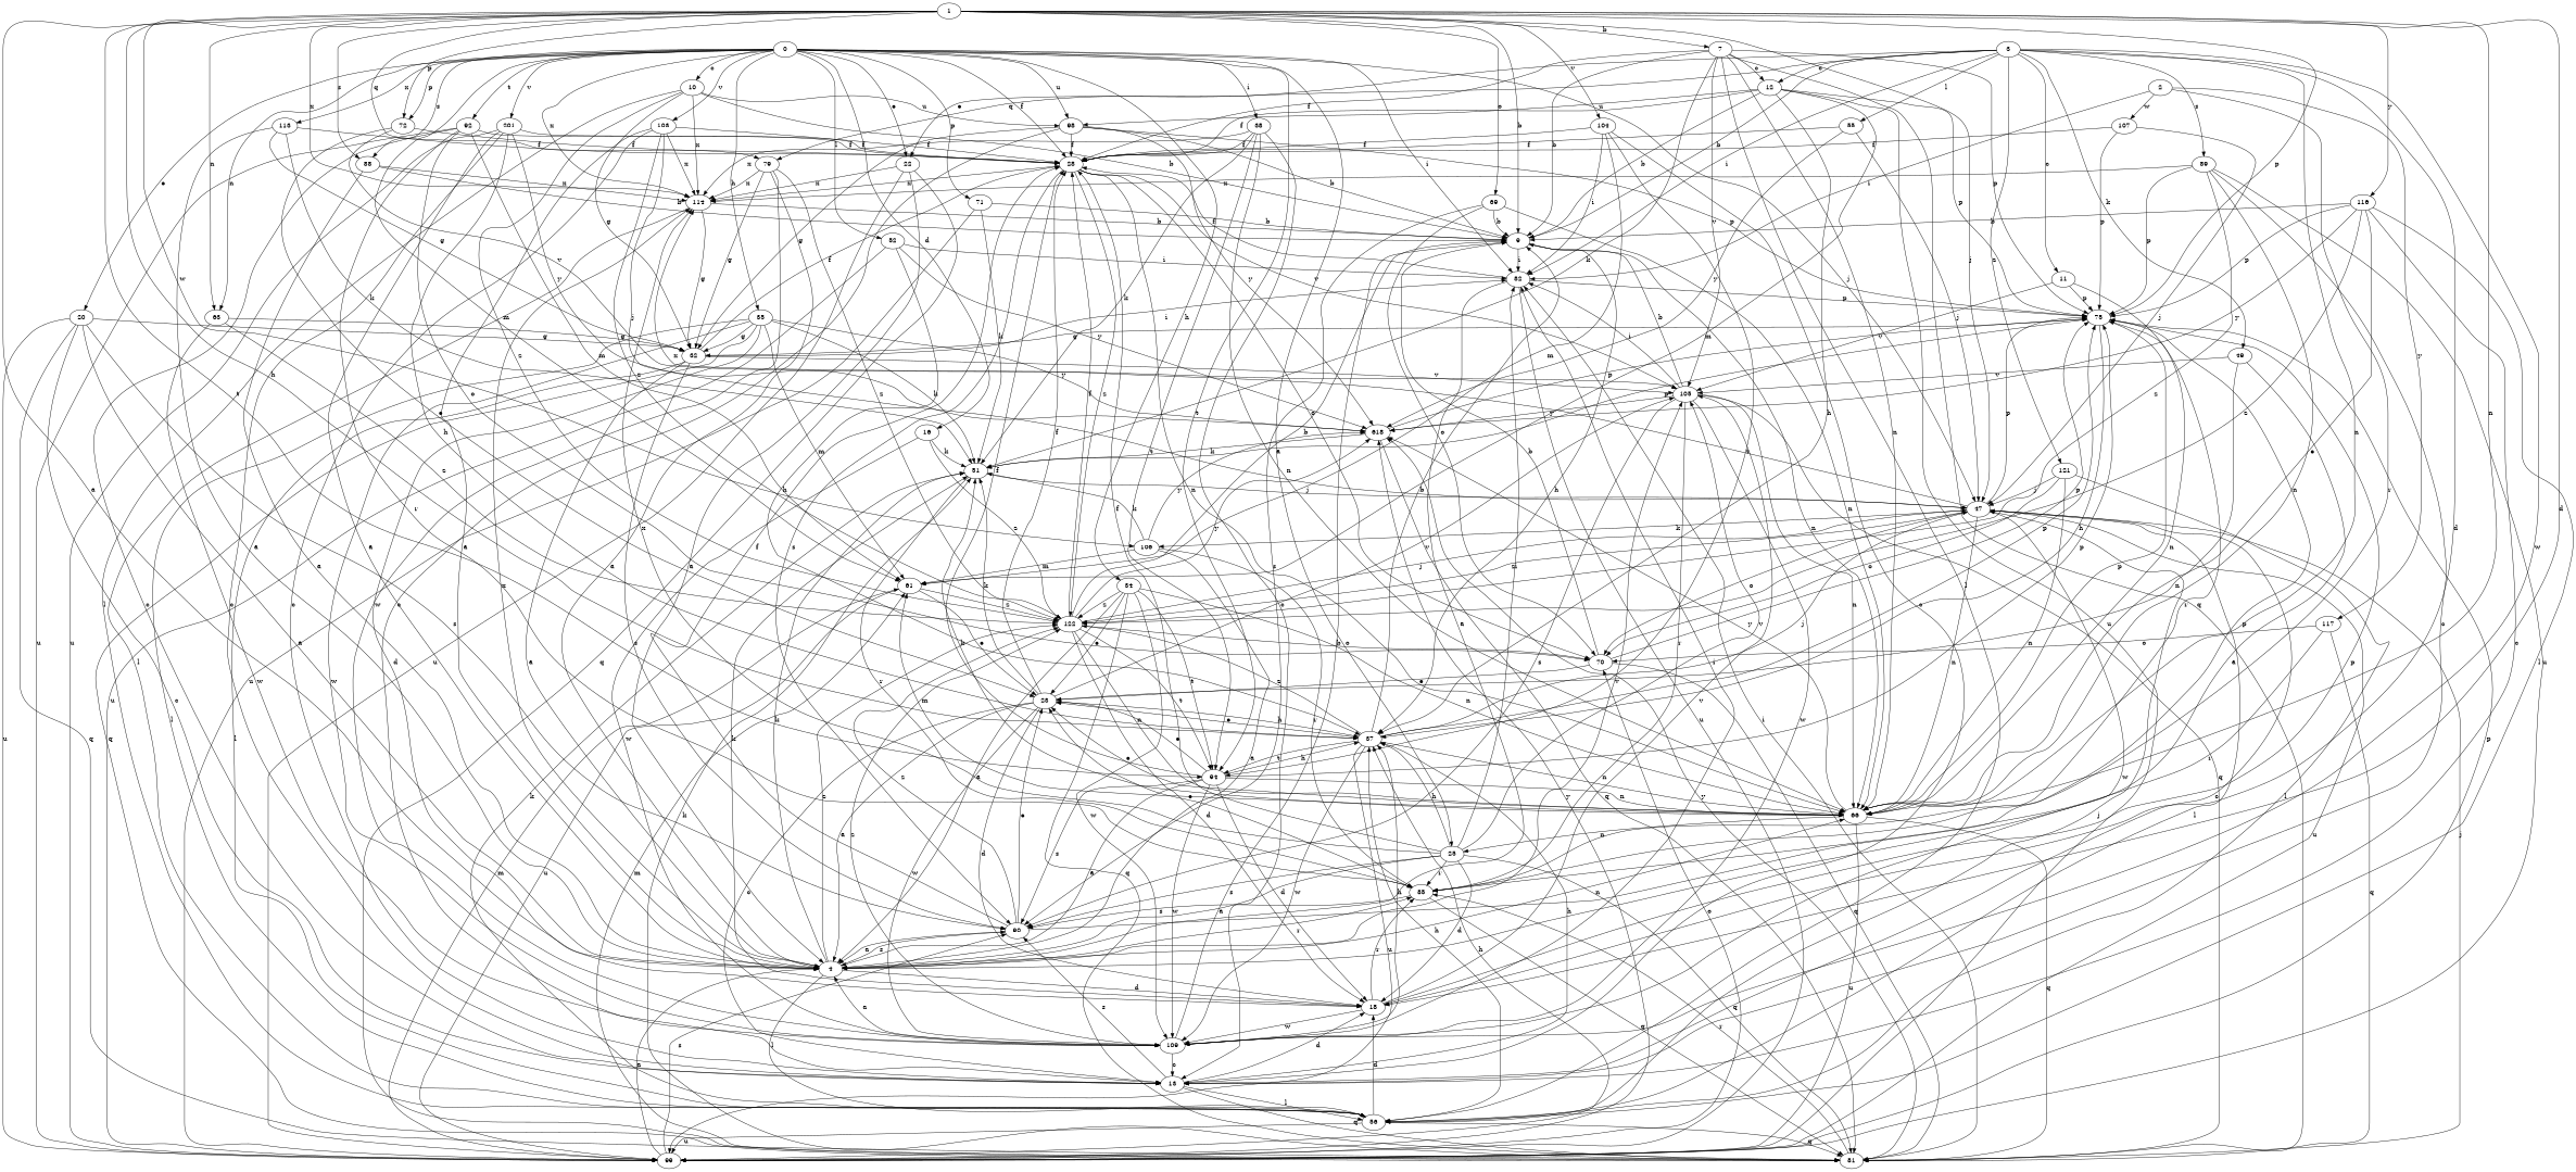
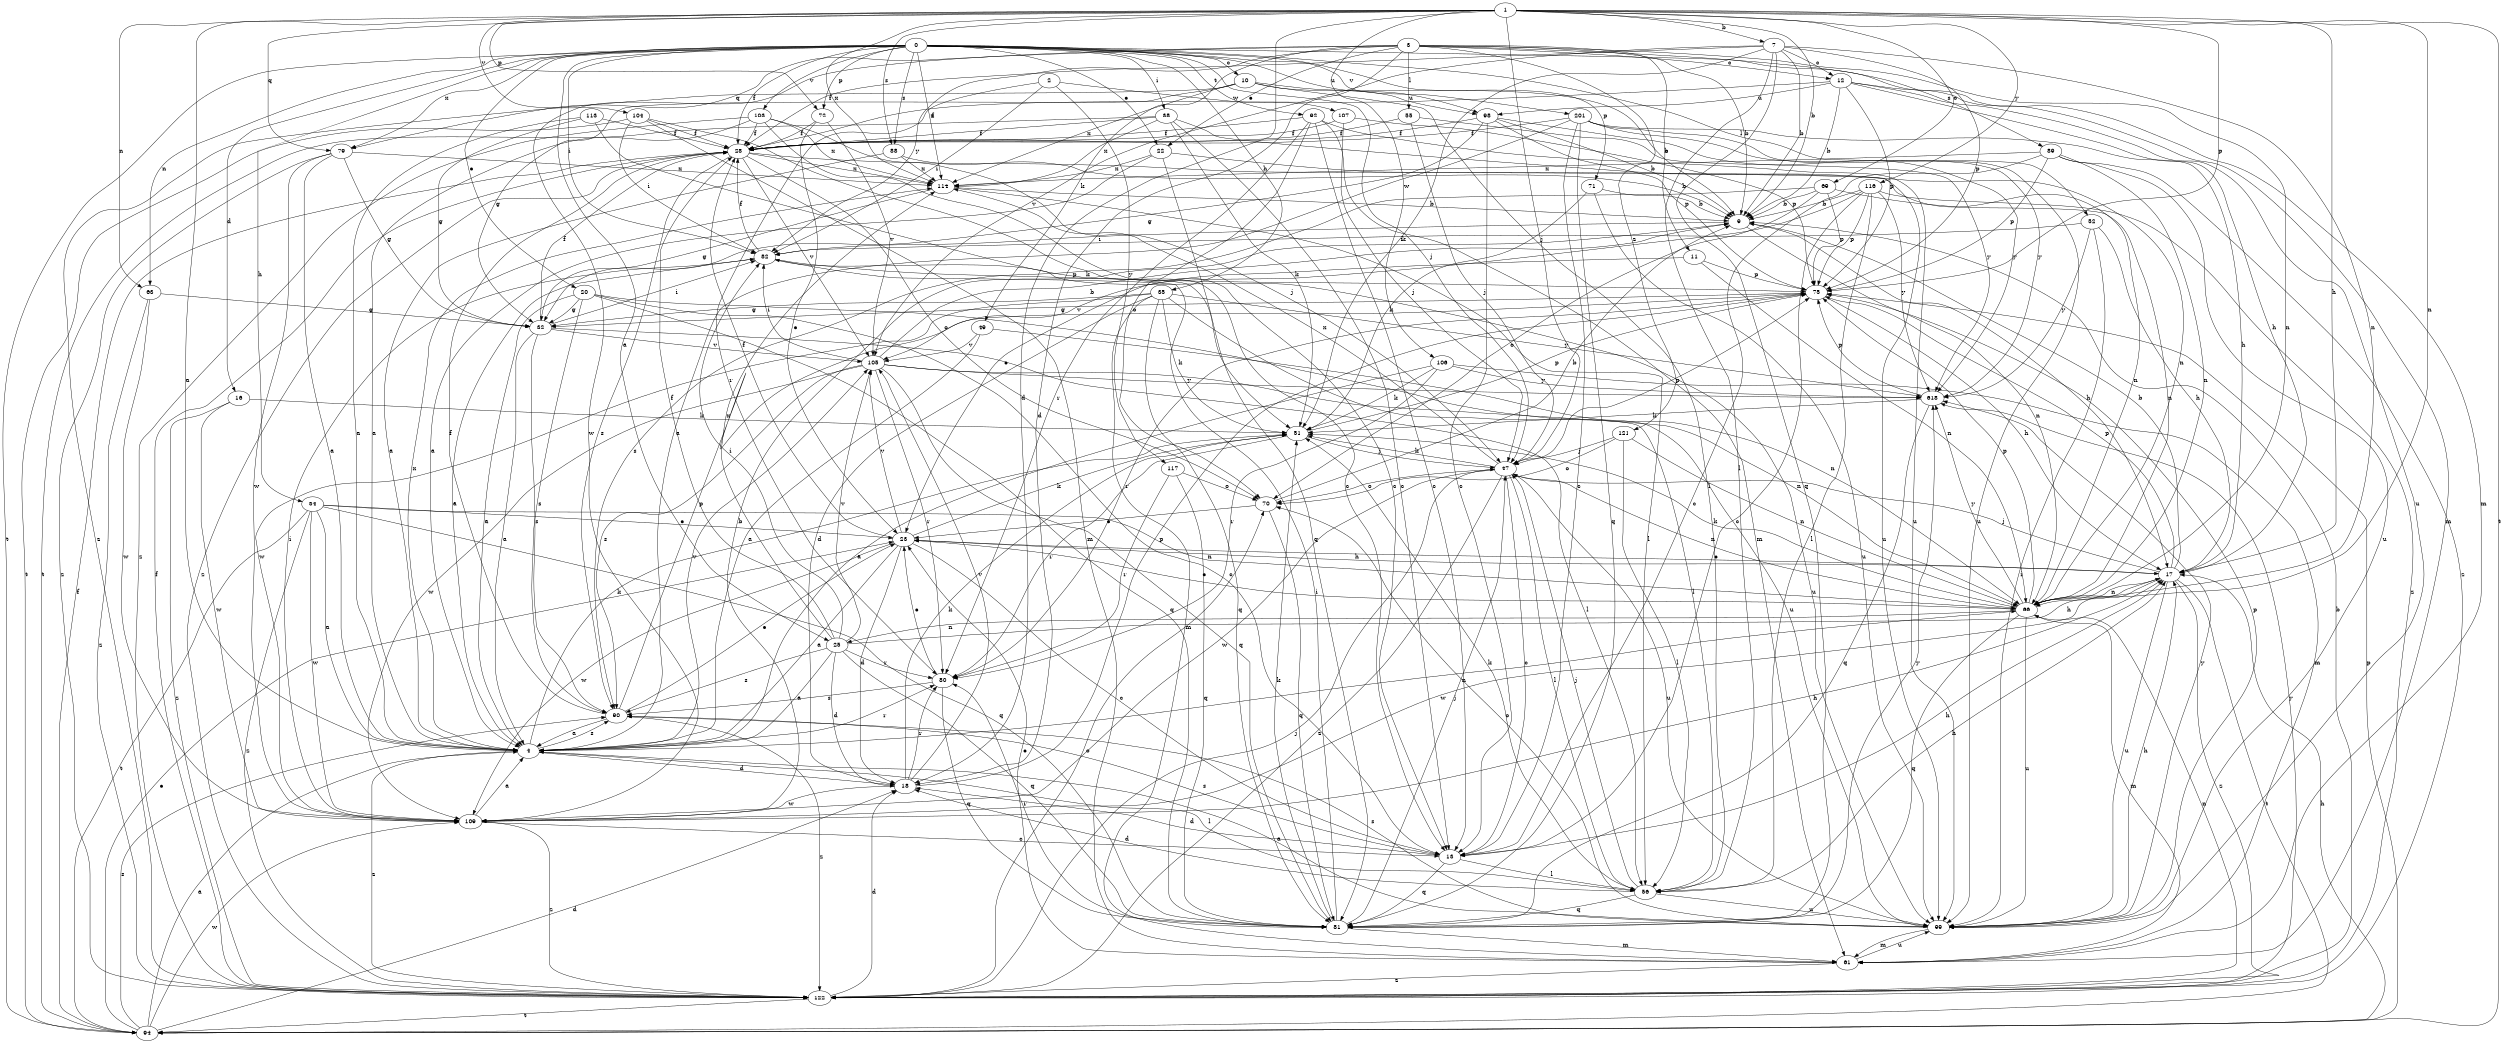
  strict digraph {
    0
    10
    16
    20
    22
    25
    28
    34
    35
    38
    n11 [label=82]
    47
    52
    61
    63
    71
    72
    88
    92
    94
    98
    n22 [label=201]
    103
    113
    114
    9
    56
    122
    32
    109
    51
    4
    90
    81
    99
    13
    18
-   37
-   85
+   37 [label=17]
+   85 [label=80]
    105
    66
    70
    23
    n44 [label=618]
    75
    1
    7
    69
    79
    104
    106
    116
    12
    2
    107
    117
    3
    11
    49
    55
    89
    121
    0 -> 10 [label=c]
    0 -> 16 [label=d]
    0 -> 20 [label=e]
    0 -> 22 [label=e]
    0 -> 25 [label=a]
    0 -> 28 [label=f]
    0 -> 34 [label=h]
    0 -> 35 [label=h]
    0 -> 38 [label=i]
    0 -> n11 [label=i]
    0 -> 47 [label=j]
    0 -> 52 [label=l]
    0 -> 61 [label=m]
    0 -> 63 [label=n]
    0 -> 71 [label=p]
    0 -> 72 [label=p]
    0 -> 88 [label=s]
    0 -> 92 [label=t]
    0 -> 94 [label=t]
    0 -> 98 [label=u]
    0 -> n22 [label=v]
    0 -> 103 [label=v]
-   0 -> 113 [label=x]
+   0 -> 79 [label=x]
    0 -> 114 [label=x]
    10 -> 98 [label=u]
    10 -> 114 [label=x]
    10 -> 9 [label=b]
    10 -> 56 [label=l]
    10 -> 122 [label=z]
    10 -> 32 [label=g]
    16 -> 122 [label=z]
    16 -> 109 [label=w]
    16 -> 51 [label=k]
    20 -> 32 [label=g]
    20 -> 4 [label=a]
    20 -> 90 [label=s]
    20 -> 81 [label=q]
    20 -> 99 [label=u]
    20 -> 13 [label=c]
    22 -> 114 [label=x]
    22 -> 4 [label=a]
    22 -> 81 [label=q]
    22 -> 99 [label=u]
    25 -> 28 [label=f]
    25 -> n11 [label=i]
    25 -> 114 [label=x]
    25 -> 4 [label=a]
    25 -> 90 [label=s]
    25 -> 81 [label=q]
    25 -> 18 [label=d]
    25 -> 37 [label=h]
    25 -> 85 [label=r]
    25 -> 105 [label=v]
    28 -> 114 [label=x]
    28 -> 122 [label=z]
    28 -> 90 [label=s]
    28 -> 105 [label=v]
    28 -> 66 [label=n]
    28 -> 70 [label=o]
    34 -> 94 [label=t]
    34 -> 122 [label=z]
    34 -> 109 [label=w]
    34 -> 4 [label=a]
    34 -> 81 [label=q]
    34 -> 66 [label=n]
    34 -> 23 [label=e]
    35 -> 61 [label=m]
    35 -> 56 [label=l]
    35 -> 32 [label=g]
    35 -> 109 [label=w]
    35 -> 51 [label=k]
    35 -> 81 [label=q]
    35 -> 18 [label=d]
    35 -> n44 [label=y]
    38 -> 28 [label=f]
    38 -> 94 [label=t]
    38 -> 114 [label=x]
    38 -> 51 [label=k]
    38 -> 13 [label=c]
    38 -> 66 [label=n]
    n11 -> 28 [label=f]
    n11 -> 4 [label=a]
    n11 -> 99 [label=u]
    n11 -> 75 [label=p]
    47 -> 114 [label=x]
    47 -> 56 [label=l]
    47 -> 122 [label=z]
    47 -> 109 [label=w]
-   47 -> 106 [label=k]
+   47 -> 51 [label=k]
    47 -> 99 [label=u]
    47 -> 13 [label=c]
    47 -> 66 [label=n]
    47 -> 70 [label=o]
    47 -> 75 [label=p]
    52 -> n11 [label=i]
-   52 -> 99 [label=u]
+   52 -> 99 [label=i]
    52 -> 37 [label=h]
    52 -> n44 [label=y]
    61 -> 122 [label=z]
    61 -> 99 [label=u]
    61 -> 23 [label=e]
    63 -> 122 [label=z]
    63 -> 32 [label=g]
    63 -> 109 [label=w]
    71 -> 9 [label=b]
    71 -> 51 [label=k]
    71 -> 99 [label=u]
    72 -> 28 [label=f]
    72 -> 105 [label=v]
    72 -> 23 [label=e]
    88 -> 114 [label=x]
    88 -> 9 [label=b]
    88 -> 4 [label=a]
    92 -> 28 [label=f]
    92 -> 61 [label=m]
    92 -> 99 [label=u]
    92 -> 13 [label=c]
    92 -> 85 [label=r]
    92 -> 70 [label=o]
    94 -> 28 [label=f]
    94 -> 109 [label=w]
    94 -> 4 [label=a]
    94 -> 90 [label=s]
    94 -> 18 [label=d]
    94 -> 37 [label=h]
-   94 -> 66 [label=n]
    94 -> 23 [label=e]
    94 -> 75 [label=p]
    98 -> 28 [label=f]
    98 -> 9 [label=b]
    98 -> 32 [label=g]
    98 -> 13 [label=c]
    98 -> n44 [label=y]
    98 -> 75 [label=p]
    n22 -> 28 [label=f]
    n22 -> 4 [label=a]
+   n22 -> 81 [label=q]
    n22 -> 99 [label=u]
    n22 -> 13 [label=c]
    n22 -> 37 [label=h]
    n22 -> n44 [label=y]
    103 -> 28 [label=f]
    103 -> 47 [label=j]
    103 -> 114 [label=x]
    103 -> 122 [label=z]
    103 -> 4 [label=a]
    103 -> 13 [label=c]
    113 -> 28 [label=f]
    113 -> 32 [label=g]
    113 -> 51 [label=k]
    113 -> 4 [label=a]
    114 -> 9 [label=b]
    114 -> 56 [label=l]
    114 -> 32 [label=g]
    9 -> n11 [label=i]
    9 -> 37 [label=h]
    9 -> 66 [label=n]
    56 -> 47 [label=j]
    56 -> 51 [label=k]
    56 -> 81 [label=q]
    56 -> 99 [label=u]
    56 -> 18 [label=d]
    56 -> 37 [label=h]
    122 -> 28 [label=f]
    122 -> 47 [label=j]
    122 -> 94 [label=t]
    122 -> 9 [label=b]
    122 -> 18 [label=d]
    122 -> 66 [label=n]
    122 -> 70 [label=o]
    122 -> n44 [label=y]
    32 -> 28 [label=f]
    32 -> n11 [label=i]
    32 -> 56 [label=l]
    32 -> 4 [label=a]
    32 -> 90 [label=s]
    32 -> 105 [label=v]
    109 -> n11 [label=i]
    109 -> 9 [label=b]
    109 -> 122 [label=z]
    109 -> 4 [label=a]
    109 -> 13 [label=c]
    109 -> 37 [label=h]
    51 -> 47 [label=j]
    51 -> 85 [label=r]
    51 -> 75 [label=p]
    4 -> 114 [label=x]
    4 -> 56 [label=l]
    4 -> 122 [label=z]
    4 -> 51 [label=k]
    4 -> 90 [label=s]
    4 -> 18 [label=d]
    4 -> 85 [label=r]
    4 -> 105 [label=v]
    4 -> 66 [label=n]
    90 -> 28 [label=f]
    90 -> 122 [label=z]
    90 -> 4 [label=a]
    90 -> 23 [label=e]
    90 -> 75 [label=p]
    81 -> n11 [label=i]
    81 -> 47 [label=j]
    81 -> 61 [label=m]
    81 -> 51 [label=k]
    81 -> 85 [label=r]
    81 -> n44 [label=y]
    99 -> 61 [label=m]
    99 -> 4 [label=a]
    99 -> 90 [label=s]
    99 -> 37 [label=h]
    99 -> 70 [label=o]
    99 -> n44 [label=y]
    99 -> 75 [label=p]
    13 -> 56 [label=l]
    13 -> 90 [label=s]
    13 -> 81 [label=q]
    13 -> 18 [label=d]
    13 -> 37 [label=h]
    18 -> 109 [label=w]
    18 -> 51 [label=k]
    18 -> 85 [label=r]
    18 -> 105 [label=v]
    18 -> 75 [label=p]
    37 -> 47 [label=j]
    37 -> 94 [label=t]
    37 -> 9 [label=b]
    37 -> 122 [label=z]
    37 -> 109 [label=w]
    37 -> 99 [label=u]
    37 -> 66 [label=n]
    37 -> 23 [label=e]
    37 -> 75 [label=p]
    85 -> 90 [label=s]
    85 -> 81 [label=q]
    85 -> 23 [label=e]
    105 -> n11 [label=i]
    105 -> 9 [label=b]
    105 -> 109 [label=w]
    105 -> 90 [label=s]
    105 -> 81 [label=q]
    105 -> 85 [label=r]
    105 -> 66 [label=n]
    105 -> n44 [label=y]
    66 -> 25 [label=n]
    66 -> 61 [label=m]
    66 -> 51 [label=k]
    66 -> 81 [label=q]
    66 -> 99 [label=u]
    66 -> 23 [label=e]
    66 -> n44 [label=y]
    66 -> 75 [label=p]
    70 -> 9 [label=b]
    70 -> 81 [label=q]
    70 -> 23 [label=e]
-   70 -> 75 [label=p]
+   69 -> 75 [label=p]
    23 -> 28 [label=f]
    23 -> 109 [label=w]
    23 -> 51 [label=k]
    23 -> 4 [label=a]
    23 -> 13 [label=c]
    23 -> 18 [label=d]
    23 -> 37 [label=h]
    23 -> 105 [label=v]
    n44 -> 51 [label=k]
    n44 -> 81 [label=q]
    n44 -> 75 [label=p]
    75 -> 32 [label=g]
    75 -> 37 [label=h]
    75 -> 85 [label=r]
    1 -> 47 [label=j]
    1 -> 63 [label=n]
    1 -> 72 [label=p]
    1 -> 88 [label=s]
    1 -> 94 [label=t]
    1 -> 114 [label=x]
    1 -> 9 [label=b]
    1 -> 4 [label=a]
    1 -> 18 [label=d]
    1 -> 37 [label=h]
    1 -> 66 [label=n]
    1 -> 75 [label=p]
    1 -> 7 [label=b]
    1 -> 69 [label=o]
    1 -> 79 [label=q]
    1 -> 104 [label=v]
    1 -> 106 [label=w]
    1 -> 116 [label=y]
    7 -> 28 [label=f]
    7 -> 9 [label=b]
    7 -> 56 [label=l]
    7 -> 51 [label=k]
    7 -> 81 [label=q]
    7 -> 105 [label=v]
    7 -> 66 [label=n]
    7 -> 75 [label=p]
    7 -> 12 [label=c]
    69 -> 9 [label=b]
    69 -> 90 [label=s]
    69 -> 66 [label=n]
    69 -> 70 [label=o]
    79 -> 114 [label=x]
    79 -> 122 [label=z]
    79 -> 32 [label=g]
    79 -> 109 [label=w]
    79 -> 4 [label=a]
    104 -> 28 [label=f]
    104 -> n11 [label=i]
    104 -> 61 [label=m]
    104 -> 94 [label=t]
    104 -> 13 [label=c]
    106 -> 61 [label=m]
    106 -> 51 [label=k]
    106 -> 4 [label=a]
    106 -> 85 [label=r]
    106 -> n44 [label=y]
    116 -> 9 [label=b]
    116 -> 56 [label=l]
    116 -> 122 [label=z]
    116 -> 13 [label=c]
    116 -> 23 [label=e]
    116 -> n44 [label=y]
    116 -> 75 [label=p]
    12 -> 28 [label=f]
    12 -> 61 [label=m]
    12 -> 98 [label=u]
    12 -> 9 [label=b]
    12 -> 99 [label=u]
    12 -> 37 [label=h]
    12 -> 75 [label=p]
    2 -> n11 [label=i]
    2 -> 85 [label=r]
    2 -> 107 [label=w]
    2 -> 117 [label=y]
    107 -> 28 [label=f]
    107 -> 47 [label=j]
    107 -> 75 [label=p]
    117 -> 81 [label=q]
    117 -> 85 [label=r]
    117 -> 70 [label=o]
    3 -> 22 [label=e]
-   3 -> n11 [label=i]
+   3 -> n11 [label=y]
    3 -> 9 [label=b]
    3 -> 109 [label=w]
    3 -> 18 [label=d]
    3 -> 66 [label=n]
    3 -> 79 [label=q]
    3 -> 12 [label=c]
    3 -> 11 [label=c]
    3 -> 49 [label=k]
    3 -> 55 [label=l]
    3 -> 89 [label=s]
    3 -> 121 [label=z]
    11 -> 105 [label=v]
    11 -> 66 [label=n]
    11 -> 75 [label=p]
    49 -> 4 [label=a]
    49 -> 105 [label=v]
    49 -> 66 [label=n]
    55 -> 28 [label=f]
    55 -> 47 [label=j]
    55 -> n44 [label=y]
    89 -> 114 [label=x]
    89 -> 122 [label=z]
    89 -> 99 [label=u]
    89 -> 13 [label=c]
    89 -> 66 [label=n]
    89 -> 75 [label=p]
    121 -> 47 [label=j]
    121 -> 56 [label=l]
    121 -> 66 [label=n]
    121 -> 70 [label=o]
  }
